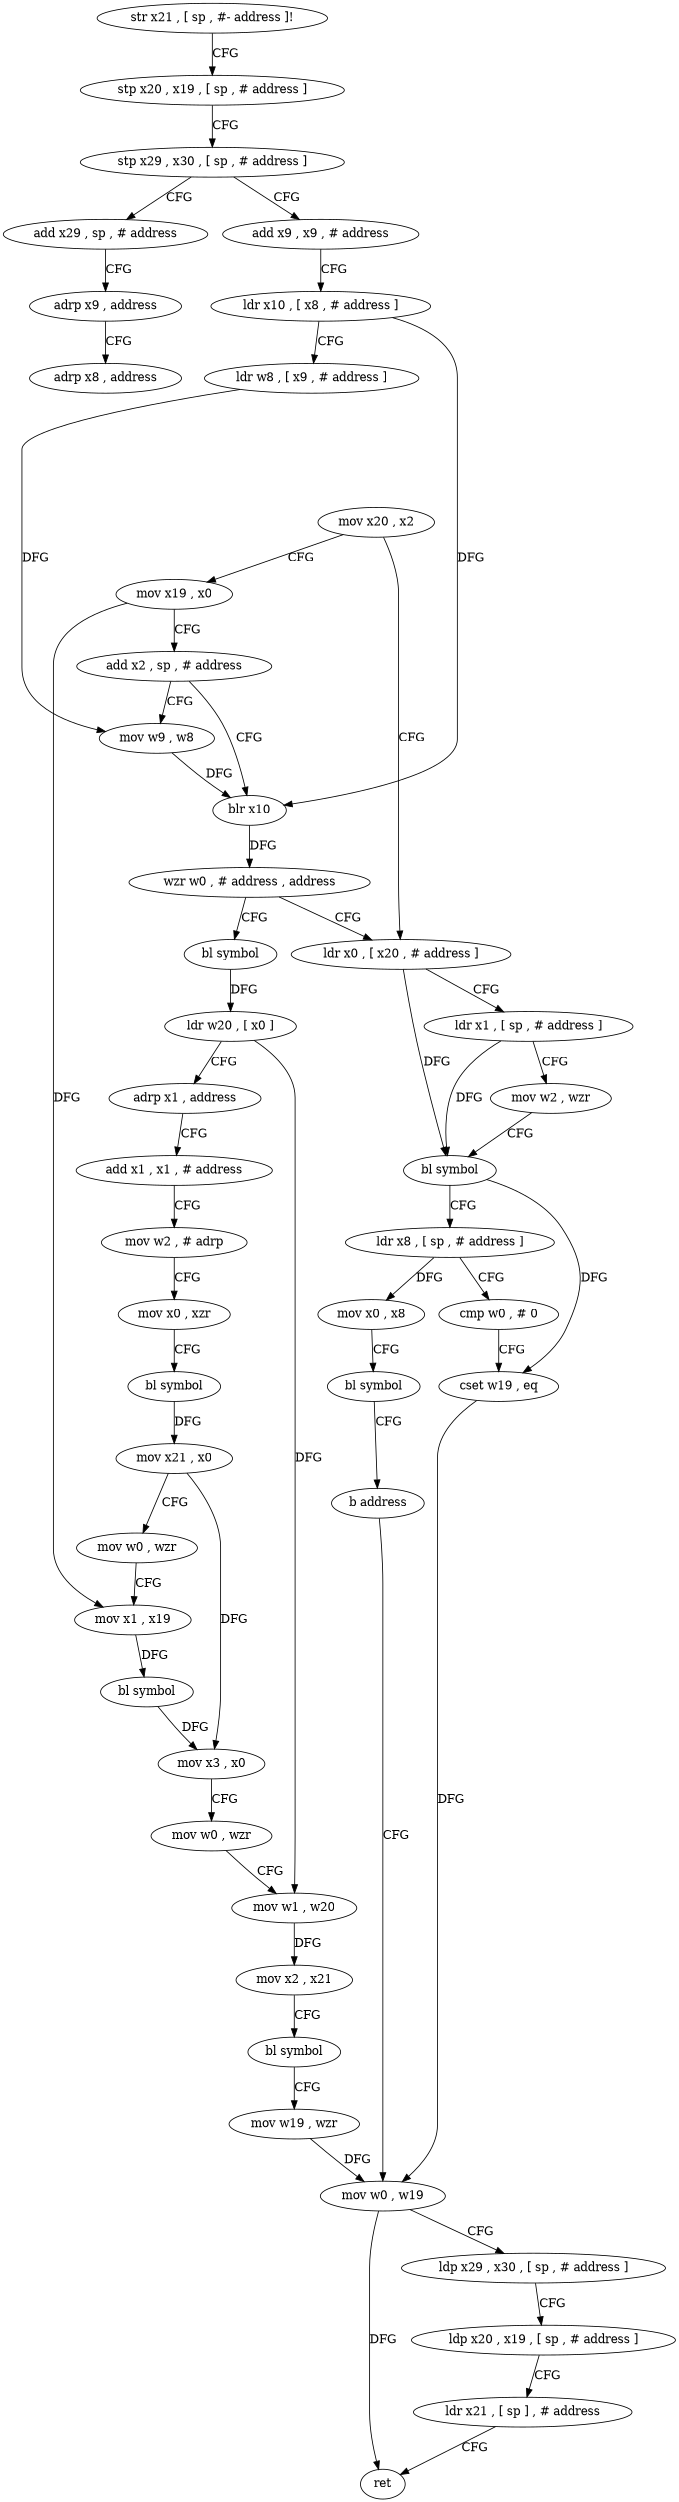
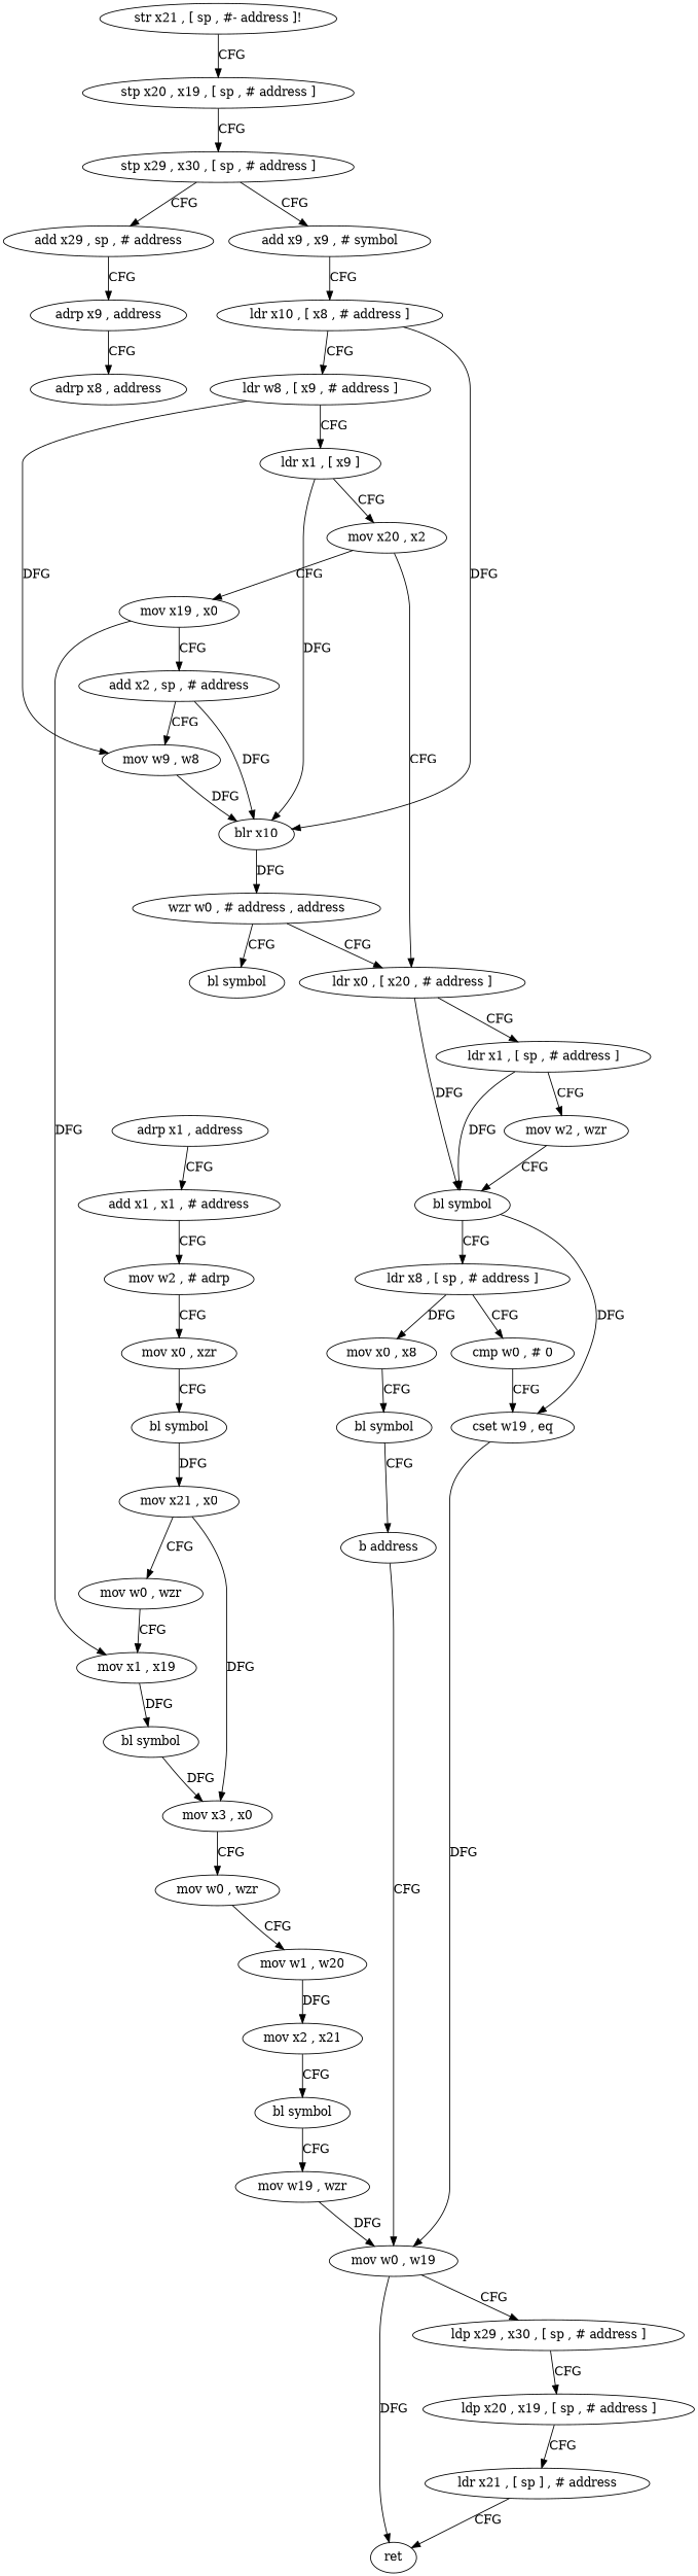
  digraph {
    n1 [label="str x21 , [ sp , #- address ]!"]
    n2 [label="stp x20 , x19 , [ sp , # address ]"]
    n3 [label="stp x29 , x30 , [ sp , # address ]"]
    n4 [label="add x29 , sp , # address"]
-   n5 [label="add x9 , x9 , # address"]
+   n5 [label="add x9 , x9 , # symbol"]
    n6 [label="adrp x9 , address"]
    n7 [label="adrp x8 , address"]
    n8 [label="ldr x10 , [ x8 , # address ]"]
    n9 [label="ldr w8 , [ x9 , # address ]"]
    n10 [label="blr x10"]
+   n11 [label="ldr x1 , [ x9 ]"]
    n12 [label="mov w9 , w8"]
    n13 [label="wzr w0 , # address , address"]
    n14 [label="mov x20 , x2"]
    n15 [label="mov x19 , x0"]
    n16 [label="ldr x0 , [ x20 , # address ]"]
    n17 [label="add x2 , sp , # address"]
    n18 [label="mov x1 , x19"]
    n19 [label="ldr x1 , [ sp , # address ]"]
    n20 [label="bl symbol"]
    n21 [label="bl symbol"]
    n22 [label="bl symbol"]
-   n23 [label="ldr w20 , [ x0 ]"]
    n24 [label="adrp x1 , address"]
    n25 [label="mov w1 , w20"]
    n26 [label="mov w2 , wzr"]
    n27 [label="ldr x8 , [ sp , # address ]"]
    n28 [label="cset w19 , eq"]
    n29 [label="add x1 , x1 , # address"]
    n30 [label="mov x2 , x21"]
    n31 [label="mov w2 , # adrp"]
    n32 [label="mov x0 , xzr"]
    n33 [label="bl symbol"]
    n34 [label="mov x21 , x0"]
    n35 [label="mov w0 , wzr"]
    n36 [label="mov x3 , x0"]
    n37 [label="bl symbol"]
    n38 [label="mov w0 , wzr"]
    n39 [label="mov w19 , wzr"]
    n40 [label="mov w0 , w19"]
    n41 [label="ldp x29 , x30 , [ sp , # address ]"]
    n42 [label=ret]
    n43 [label="ldp x20 , x19 , [ sp , # address ]"]
    n44 [label="cmp w0 , # 0"]
    n45 [label="mov x0 , x8"]
    n46 [label="bl symbol"]
    n47 [label="b address"]
    n48 [label="ldr x21 , [ sp ] , # address"]
    n1 -> n2 [label=CFG]
    n2 -> n3 [label=CFG]
    n3 -> n4 [label=CFG]
    n3 -> n5 [label=CFG]
    n4 -> n6 [label=CFG]
    n5 -> n8 [label=CFG]
    n6 -> n7 [label=CFG]
    n8 -> n9 [label=CFG]
    n8 -> n10 [label=DFG]
+   n9 -> n11 [label=CFG]
    n9 -> n12 [label=DFG]
    n10 -> n13 [label=DFG]
+   n11 -> n10 [label=DFG]
+   n11 -> n14 [label=CFG]
    n12 -> n10 [label=DFG]
    n13 -> n16 [label=CFG]
    n13 -> n22 [label=CFG]
    n14 -> n15 [label=CFG]
    n14 -> n16 [label=CFG]
    n15 -> n17 [label=CFG]
    n15 -> n18 [label=DFG]
    n16 -> n19 [label=CFG]
    n16 -> n20 [label=DFG]
-   n17 -> n10 [label=CFG]
+   n17 -> n10 [label=DFG]
    n17 -> n12 [label=CFG]
    n18 -> n21 [label=DFG]
    n19 -> n20 [label=DFG]
    n19 -> n26 [label=CFG]
    n20 -> n27 [label=CFG]
    n20 -> n28 [label=DFG]
    n21 -> n36 [label=DFG]
-   n22 -> n23 [label=DFG]
-   n23 -> n24 [label=CFG]
-   n23 -> n25 [label=DFG]
    n24 -> n29 [label=CFG]
    n25 -> n30 [label=DFG]
    n26 -> n20 [label=CFG]
    n27 -> n44 [label=CFG]
    n27 -> n45 [label=DFG]
    n28 -> n40 [label=DFG]
    n29 -> n31 [label=CFG]
    n30 -> n37 [label=CFG]
    n31 -> n32 [label=CFG]
    n32 -> n33 [label=CFG]
    n33 -> n34 [label=DFG]
    n34 -> n35 [label=CFG]
    n34 -> n36 [label=DFG]
    n35 -> n18 [label=CFG]
    n36 -> n38 [label=CFG]
    n37 -> n39 [label=CFG]
    n38 -> n25 [label=CFG]
    n39 -> n40 [label=DFG]
    n40 -> n41 [label=CFG]
    n40 -> n42 [label=DFG]
    n41 -> n43 [label=CFG]
    n43 -> n48 [label=CFG]
    n44 -> n28 [label=CFG]
    n45 -> n46 [label=CFG]
    n46 -> n47 [label=CFG]
    n47 -> n40 [label=CFG]
    n48 -> n42 [label=CFG]
  }
